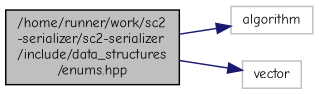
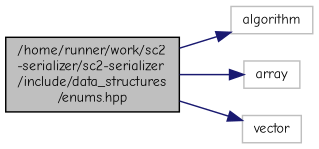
  digraph {
    fontname="Comic Neue"
    rankdir=LR
    node [color=grey75 fillcolor=white fontname="Comic Neue" fontsize=10 shape=record style=filled]
    edge [color=midnightblue fontname="Comic Neue" fontsize=10 labelfontname=Helvetica labelfontsize=10 style=solid]
    n1 [color=black fillcolor=grey75 fontcolor=black height=0.2 label="/home/runner/work/sc2\l-serializer/sc2-serializer\l/include/data_structures\l/enums.hpp" width=0.4]
    n2 [height=0.2 label=algorithm width=0.4]
+   n3 [height=0.2 label=array width=0.4]
    n4 [height=0.2 label=vector width=0.4]
    n1 -> n2
+   n1 -> n3
    n1 -> n4
  }
